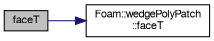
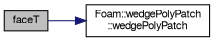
  digraph {
    rankdir=LR
    node [color=black fontname=FreeSans fontsize=10 shape=record]
    n1 [fillcolor=grey75 fontcolor=black height=0.2 label=faceT style=filled width=0.4]
-   n2 [height=0.2 label="Foam::wedgePolyPatch\l::faceT" width=0.4]
+   n2 [height=0.2 label="Foam::wedgePolyPatch\l::wedgePolyPatch" width=0.4]
    n1 -> n2 [color=midnightblue fontname=FreeSans fontsize=10 labelfontname=FreeSans labelfontsize=10 style=solid]
  }
